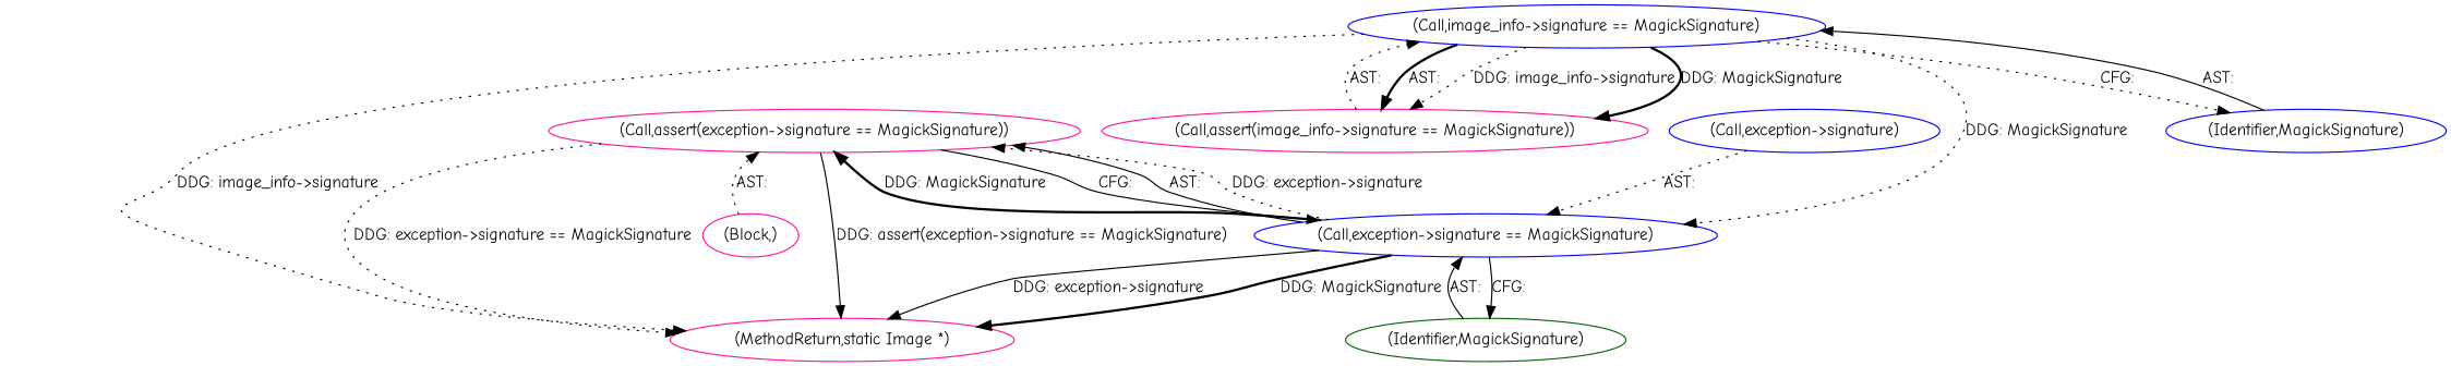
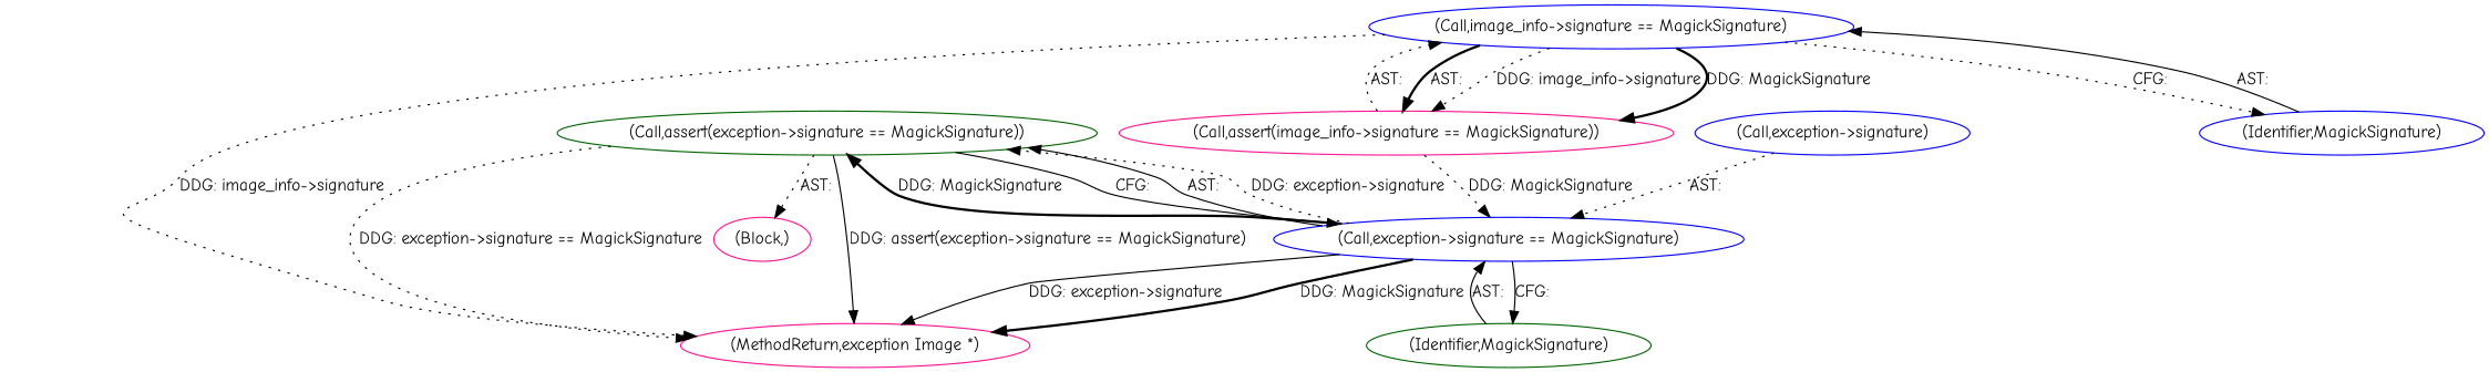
  digraph {
    fontname="Comic Neue"
    node [color=blue fontname="Comic Neue"]
    edge [fontname="Comic Neue" style=dotted]
-   n1 [color=deeppink label="(Call,assert(exception->signature == MagickSignature))"]
+   n1 [color=darkgreen label="(Call,assert(exception->signature == MagickSignature))"]
    n2 [label="(Call,exception->signature == MagickSignature)"]
    n3 [color=deeppink label="(Block,)"]
-   n4 [color=deeppink label="(MethodReturn,static Image *)"]
+   n4 [color=deeppink label="(MethodReturn,exception Image *)"]
    n5 [color=darkgreen label="(Identifier,MagickSignature)"]
    n6 [label="(Call,image_info->signature == MagickSignature)"]
    n7 [color=deeppink label="(Call,assert(image_info->signature == MagickSignature))"]
    n8 [label="(Identifier,MagickSignature)"]
    n9 [label="(Call,exception->signature)"]
    n1 -> n2 [label="CFG: " style=solid]
-   n3 -> n1 [label="AST: "]
+   n1 -> n3 [label="AST: "]
    n1 -> n4 [label="DDG: assert(exception->signature == MagickSignature)" style=solid]
    n1 -> n4 [label="DDG: exception->signature == MagickSignature"]
    n2 -> n1 [label="AST: " style=solid]
    n2 -> n1 [label="DDG: exception->signature"]
    n2 -> n1 [label="DDG: MagickSignature" style=bold]
    n2 -> n4 [label="DDG: exception->signature" style=solid]
    n2 -> n4 [label="DDG: MagickSignature" style=bold]
    n2 -> n5 [label="CFG: " style=solid]
    n5 -> n2 [label="AST: " style=solid]
-   n6 -> n2 [label="DDG: MagickSignature"]
+   n7 -> n2 [label="DDG: MagickSignature"]
    n6 -> n4 [label="DDG: image_info->signature"]
    n6 -> n7 [label="AST: " style=bold]
    n6 -> n7 [label="DDG: image_info->signature"]
    n6 -> n7 [label="DDG: MagickSignature" style=bold]
    n6 -> n8 [label="CFG: "]
    n7 -> n6 [label="AST: "]
    n8 -> n6 [label="AST: " style=solid]
    n9 -> n2 [label="AST: "]
  }
